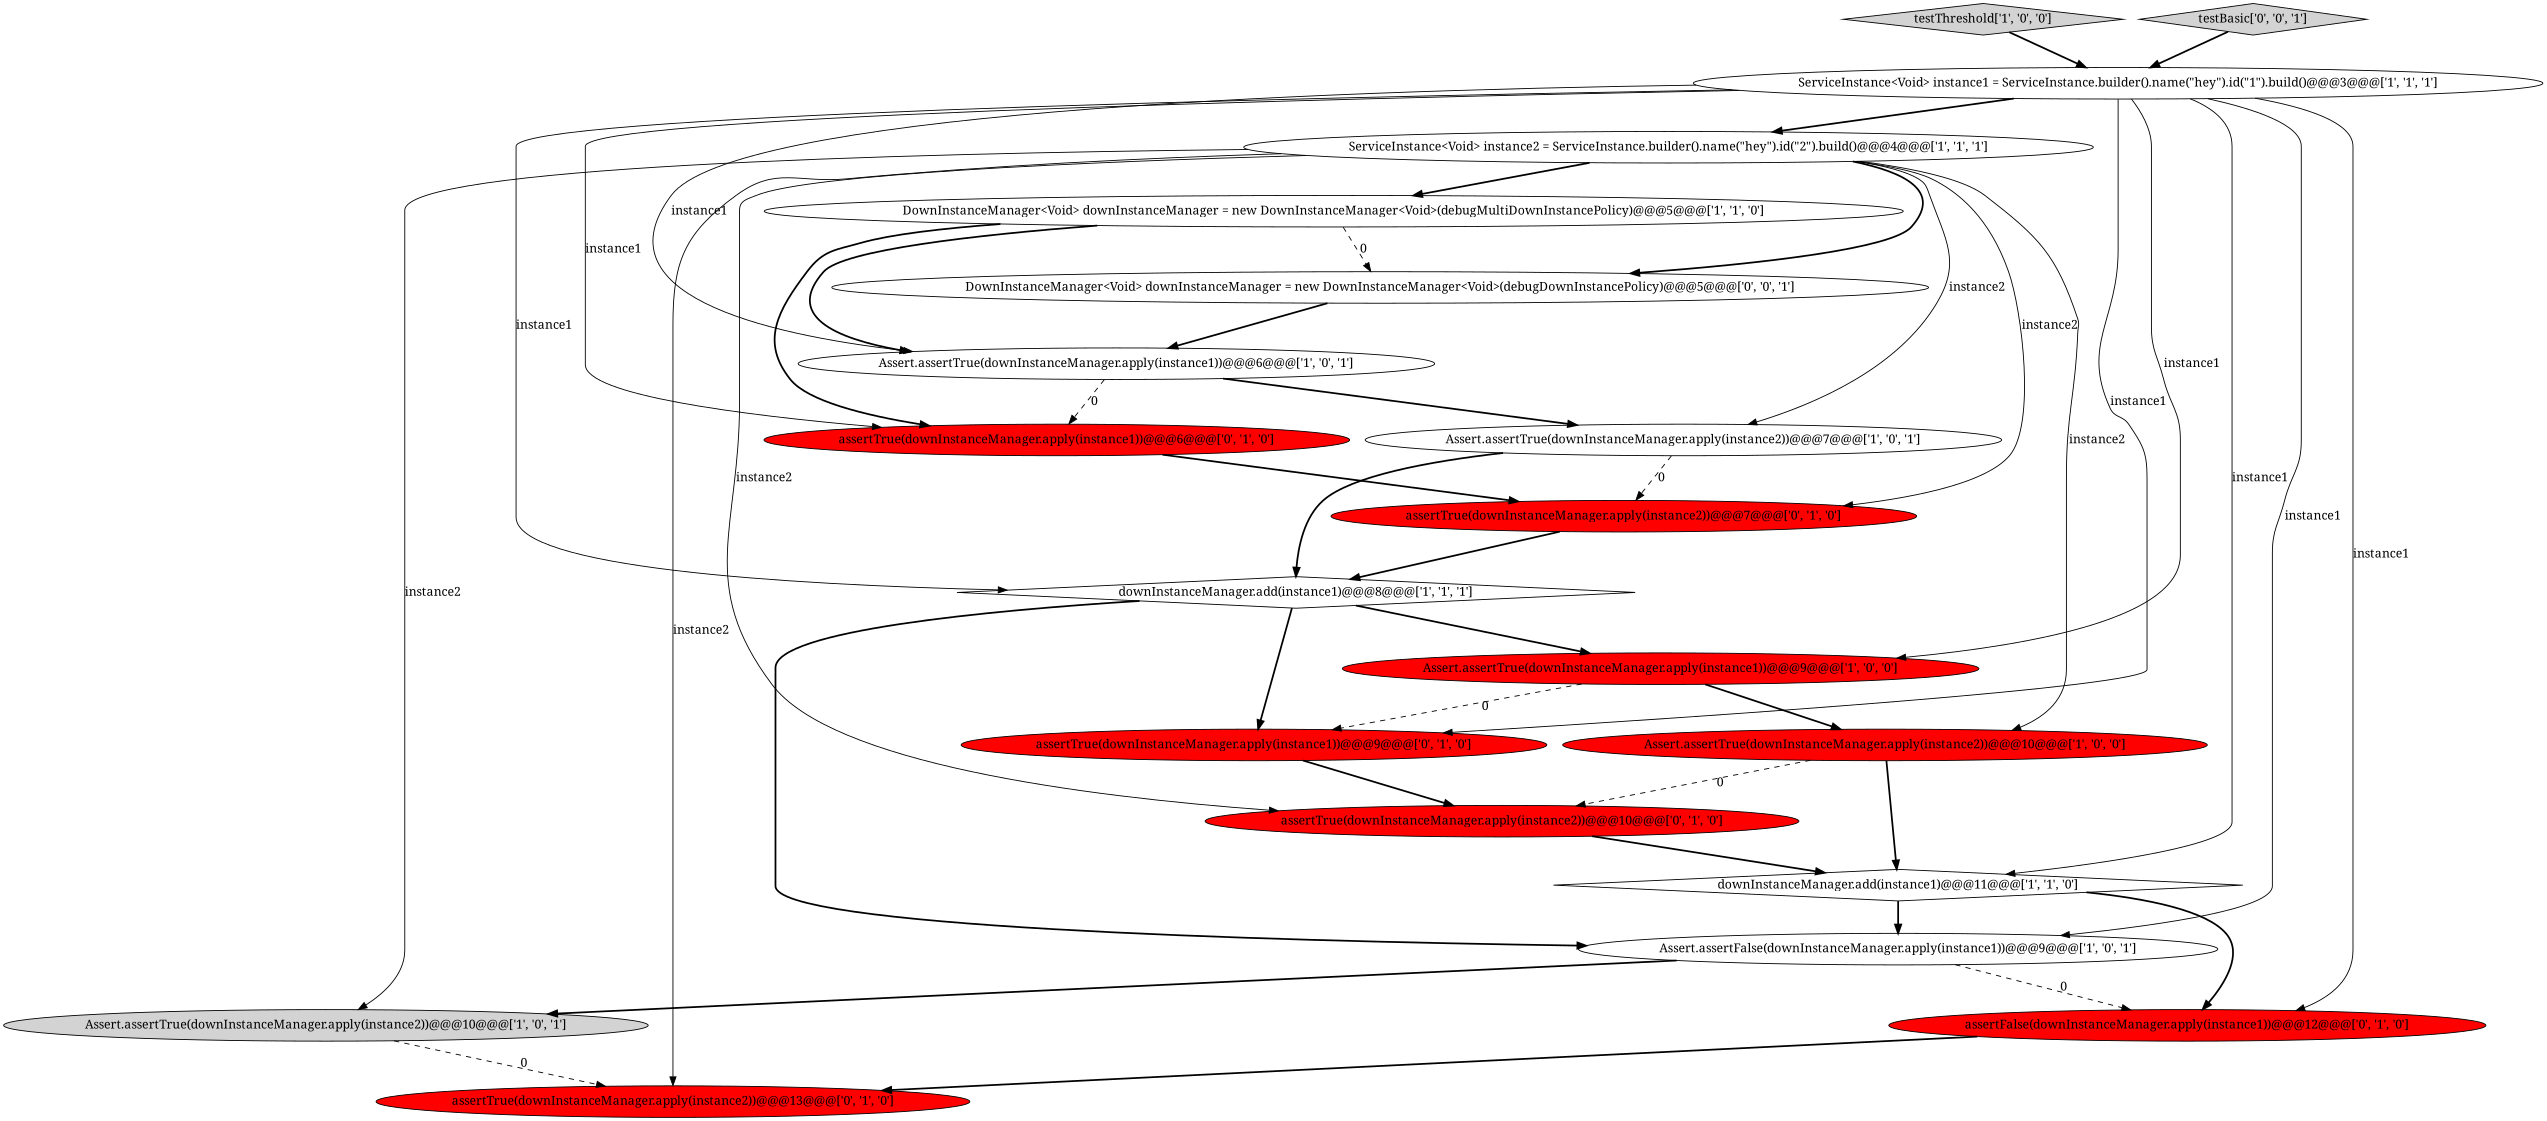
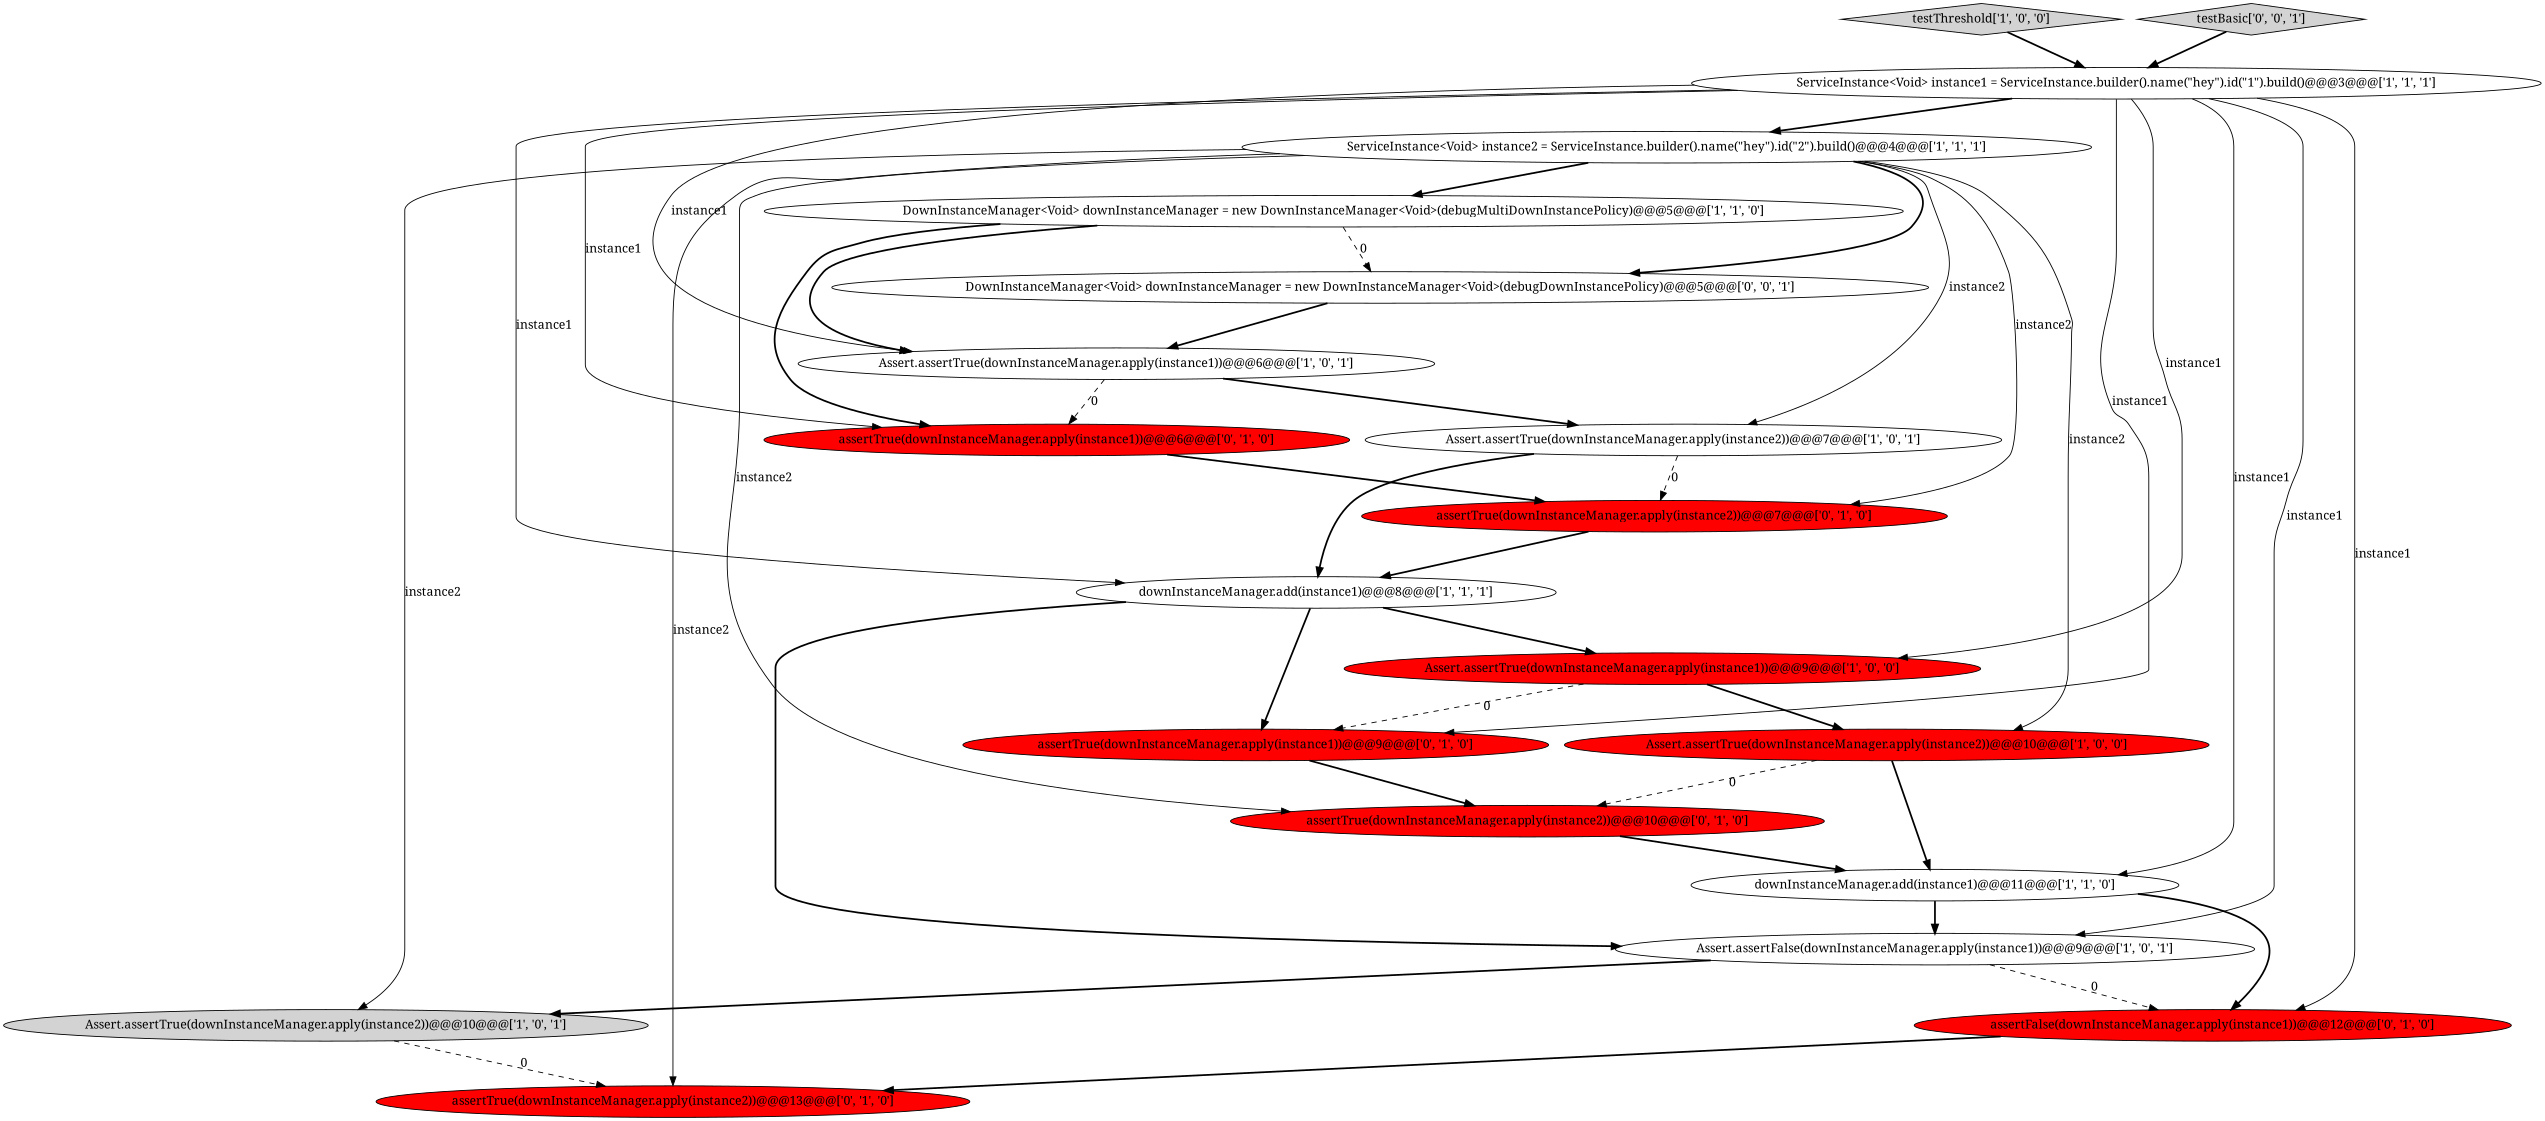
  digraph {
    fontname="Noto Serif"
    node [fillcolor=white fontname="Noto Serif" shape=ellipse style=filled]
    edge [fontname="Noto Serif" style=bold]
-   n1 [label="downInstanceManager.add(instance1)@@@11@@@['1', '1', '0']" shape=diamond]
+   n1 [label="downInstanceManager.add(instance1)@@@11@@@['1', '1', '0']"]
    n2 [label="Assert.assertFalse(downInstanceManager.apply(instance1))@@@9@@@['1', '0', '1']"]
    n3 [fillcolor=red label="assertFalse(downInstanceManager.apply(instance1))@@@12@@@['0', '1', '0']"]
    n4 [fillcolor=lightgray label="Assert.assertTrue(downInstanceManager.apply(instance2))@@@10@@@['1', '0', '1']"]
    n5 [fillcolor=red label="assertTrue(downInstanceManager.apply(instance2))@@@13@@@['0', '1', '0']"]
    n6 [label="ServiceInstance<Void> instance1 = ServiceInstance.builder().name(\"hey\").id(\"1\").build()@@@3@@@['1', '1', '1']"]
    n7 [fillcolor=red label="Assert.assertTrue(downInstanceManager.apply(instance1))@@@9@@@['1', '0', '0']"]
    n8 [fillcolor=red label="assertTrue(downInstanceManager.apply(instance1))@@@6@@@['0', '1', '0']"]
    n9 [label="Assert.assertTrue(downInstanceManager.apply(instance1))@@@6@@@['1', '0', '1']"]
    n10 [fillcolor=red label="assertTrue(downInstanceManager.apply(instance1))@@@9@@@['0', '1', '0']"]
    n11 [label="ServiceInstance<Void> instance2 = ServiceInstance.builder().name(\"hey\").id(\"2\").build()@@@4@@@['1', '1', '1']"]
-   n12 [label="downInstanceManager.add(instance1)@@@8@@@['1', '1', '1']" shape=diamond]
+   n12 [label="downInstanceManager.add(instance1)@@@8@@@['1', '1', '1']"]
    n13 [fillcolor=red label="Assert.assertTrue(downInstanceManager.apply(instance2))@@@10@@@['1', '0', '0']"]
    n14 [fillcolor=red label="assertTrue(downInstanceManager.apply(instance2))@@@7@@@['0', '1', '0']"]
    n15 [label="Assert.assertTrue(downInstanceManager.apply(instance2))@@@7@@@['1', '0', '1']"]
    n16 [fillcolor=red label="assertTrue(downInstanceManager.apply(instance2))@@@10@@@['0', '1', '0']"]
    n17 [label="DownInstanceManager<Void> downInstanceManager = new DownInstanceManager<Void>(debugMultiDownInstancePolicy)@@@5@@@['1', '1', '0']"]
    n18 [label="DownInstanceManager<Void> downInstanceManager = new DownInstanceManager<Void>(debugDownInstancePolicy)@@@5@@@['0', '0', '1']"]
    n19 [fillcolor=lightgray label="testThreshold['1', '0', '0']" shape=diamond]
    n20 [fillcolor=lightgray label="testBasic['0', '0', '1']" shape=diamond]
    n1 -> n2
    n1 -> n3
    n2 -> n3 [label=0 style=dashed]
    n2 -> n4
    n3 -> n5
    n4 -> n5 [label=0 style=dashed]
    n6 -> n1 [label=instance1 style=solid]
    n6 -> n2 [label=instance1 style=solid]
    n6 -> n3 [label=instance1 style=solid]
    n6 -> n7 [label=instance1 style=solid]
    n6 -> n8 [label=instance1 style=solid]
    n6 -> n9 [label=instance1 style=solid]
    n6 -> n10 [label=instance1 style=solid]
    n6 -> n11
    n6 -> n12 [label=instance1 style=solid]
    n7 -> n10 [label=0 style=dashed]
    n7 -> n13
    n8 -> n14
    n9 -> n8 [label=0 style=dashed]
    n9 -> n15
    n10 -> n16
    n11 -> n4 [label=instance2 style=solid]
    n11 -> n5 [label=instance2 style=solid]
    n11 -> n13 [label=instance2 style=solid]
    n11 -> n14 [label=instance2 style=solid]
    n11 -> n15 [label=instance2 style=solid]
    n11 -> n16 [label=instance2 style=solid]
    n11 -> n17
    n11 -> n18
    n12 -> n2
    n12 -> n7
    n12 -> n10
    n13 -> n1
    n13 -> n16 [label=0 style=dashed]
    n14 -> n12
    n15 -> n12
    n15 -> n14 [label=0 style=dashed]
    n16 -> n1
    n17 -> n8
    n17 -> n9
    n17 -> n18 [label=0 style=dashed]
    n18 -> n9
    n19 -> n6
    n20 -> n6
  }
